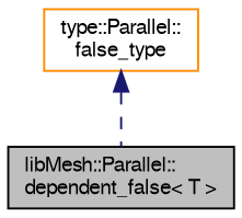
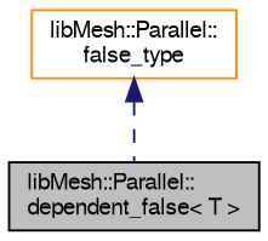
  digraph {
    node [fontname=FreeSans fontsize=10 shape=record style=filled]
    n1 [color=black fillcolor=grey75 fontcolor=black height=0.2 label="libMesh::Parallel::\ldependent_false\< T \>" width=0.4]
-   n2 [color=darkorange fillcolor=white height=0.2 label="type::Parallel::\lfalse_type" width=0.4]
+   n2 [color=darkorange fillcolor=white height=0.2 label="libMesh::Parallel::\lfalse_type" width=0.4]
    n2 -> n1 [color=midnightblue dir=back fontname=FreeSans fontsize=10 labelfontname=FreeSans labelfontsize=10 style=dashed]
  }
